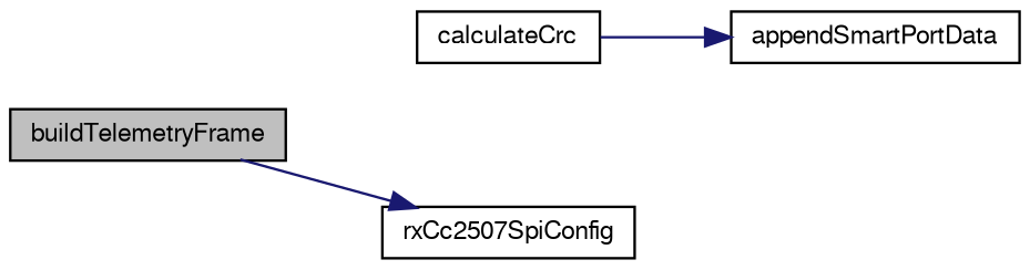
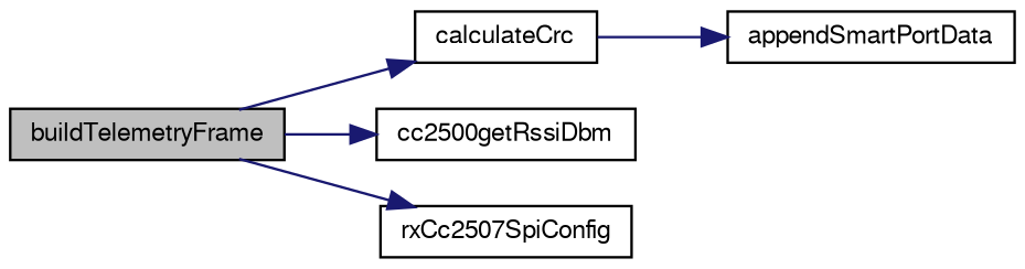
  digraph {
    rankdir=LR
    node [color=black fillcolor=white fontname=FreeSans fontsize=10 shape=record style=filled]
    edge [color=midnightblue fontname=FreeSans fontsize=10 labelfontname=FreeSans labelfontsize=10 style=solid]
    n1 [fillcolor=grey75 fontcolor=black height=0.2 label=buildTelemetryFrame width=0.4]
    n2 [height=0.2 label=calculateCrc width=0.4]
+   n3 [height=0.2 label=cc2500getRssiDbm width=0.4]
    n4 [height=0.2 label=rxCc2507SpiConfig width=0.4]
    n5 [height=0.2 label=appendSmartPortData width=0.4]
+   n1 -> n2
+   n1 -> n3
    n1 -> n4
    n2 -> n5
  }
